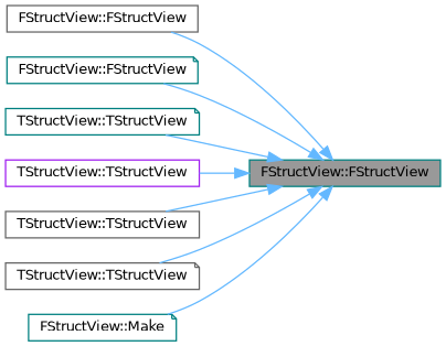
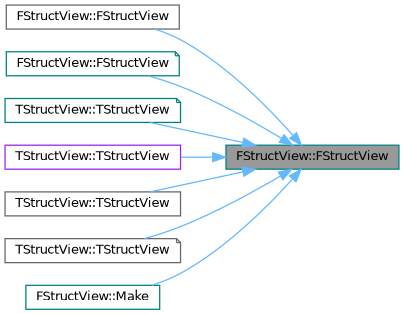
  digraph {
    rankdir=RL
    node [color=teal fillcolor=white fontname=Helvetica fontsize=10 shape=box style=filled]
    edge [color=steelblue1 dir=back fontname=Helvetica fontsize=10 labelfontname=Helvetica labelfontsize=10 style=solid]
    n1 [fillcolor=grey60 fontcolor=black height=0.2 label="FStructView::FStructView" width=0.4]
    n2 [color=gray40 height=0.2 label="FStructView::FStructView" width=0.4]
    n3 [height=0.2 label="FStructView::FStructView" shape=note width=0.4]
    n4 [height=0.2 label="TStructView::TStructView" shape=note width=0.4]
    n5 [color=purple height=0.2 label="TStructView::TStructView" width=0.4]
    n6 [color=gray40 height=0.2 label="TStructView::TStructView" width=0.4]
    n7 [color=gray40 height=0.2 label="TStructView::TStructView" shape=note width=0.4]
-   n8 [height=0.2 label="FStructView::Make" shape=note width=0.4]
+   n8 [height=0.2 label="FStructView::Make" width=0.4]
    n1 -> n2
    n1 -> n3
    n1 -> n4
    n1 -> n5
    n1 -> n6
    n1 -> n7
    n1 -> n8
  }
